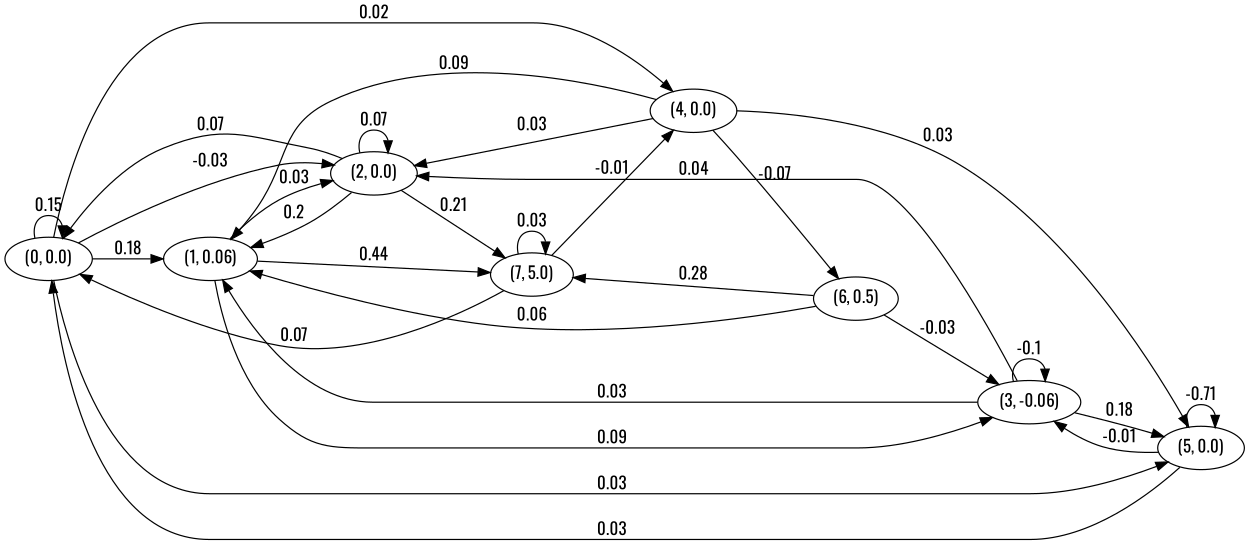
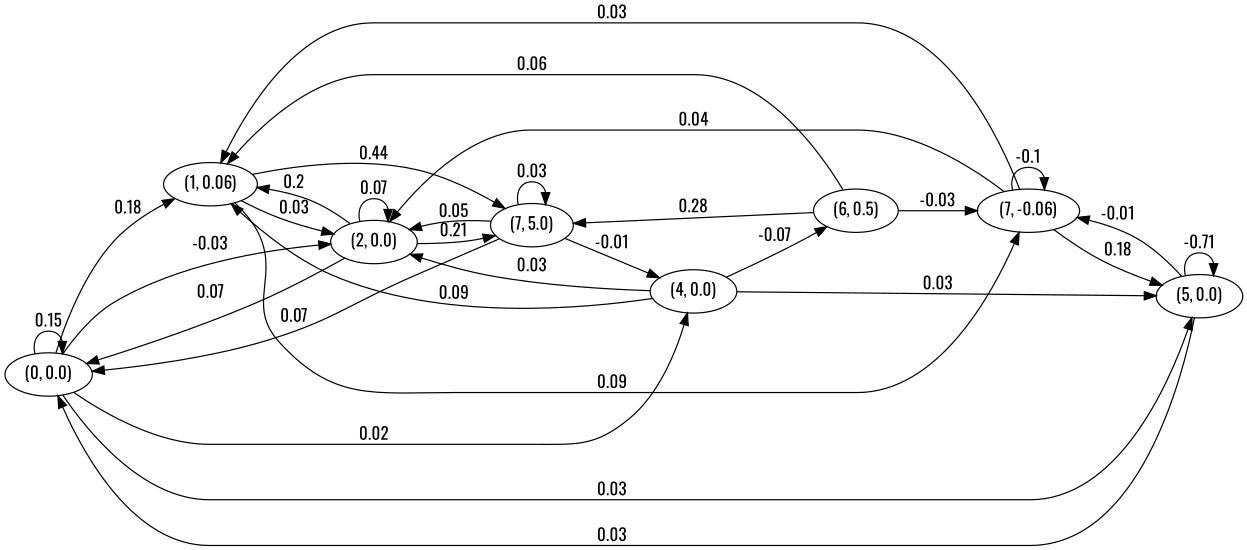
  digraph {
    fontname=Oswald
    rankdir=LR
    node [fontname=Oswald]
    edge [fontname=Oswald]
    n1 [label="(0, 0.0)"]
    n2 [label="(1, 0.06)"]
    n3 [label="(2, 0.0)"]
    n4 [label="(4, 0.0)"]
    n5 [label="(5, 0.0)"]
-   n6 [label="(3, -0.06)"]
+   n6 [label="(7, -0.06)"]
    n7 [label="(7, 5.0)"]
    n8 [label="(6, 0.5)"]
    n1 -> n1 [label=0.15]
    n1 -> n2 [label=0.18]
    n1 -> n3 [label=-0.03]
    n1 -> n4 [label=0.02]
    n1 -> n5 [label=0.03]
    n2 -> n3 [label=0.03]
    n2 -> n6 [label=0.09]
    n2 -> n7 [label=0.44]
    n3 -> n1 [label=0.07]
    n3 -> n2 [label=0.2]
    n3 -> n3 [label=0.07]
    n3 -> n7 [label=0.21]
    n4 -> n2 [label=0.09]
    n4 -> n3 [label=0.03]
    n4 -> n5 [label=0.03]
    n4 -> n8 [label=-0.07]
    n5 -> n1 [label=0.03]
    n5 -> n5 [label=-0.71]
    n5 -> n6 [label=-0.01]
    n6 -> n2 [label=0.03]
    n6 -> n3 [label=0.04]
    n6 -> n5 [label=0.18]
    n6 -> n6 [label=-0.1]
    n7 -> n1 [label=0.07]
+   n7 -> n3 [label=0.05]
    n7 -> n4 [label=-0.01]
    n7 -> n7 [label=0.03]
    n8 -> n2 [label=0.06]
    n8 -> n6 [label=-0.03]
    n8 -> n7 [label=0.28]
  }
